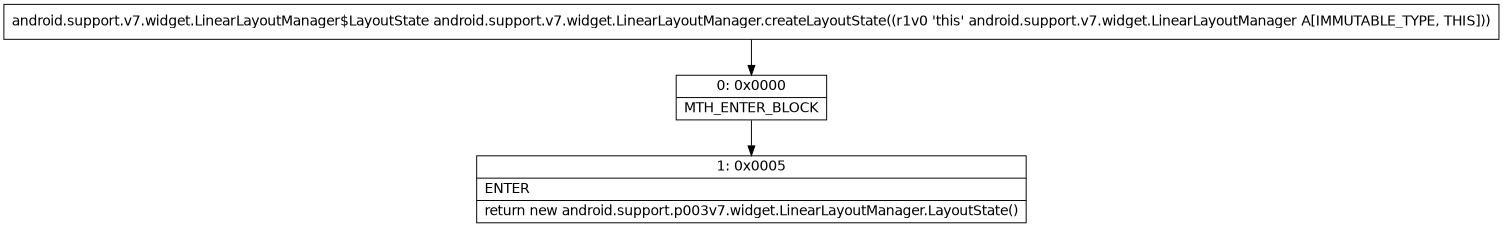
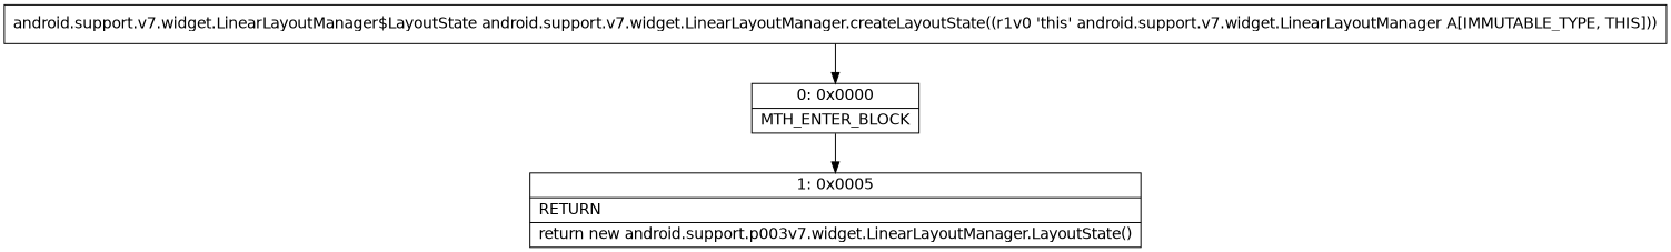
  digraph {
    fontname="DejaVu Sans"
    node [shape=record fontname="DejaVu Sans"]
    edge [fontname="DejaVu Sans"]
    n1 [label="{0\:\ 0x0000|MTH_ENTER_BLOCK\l}"]
-   n2 [label="{1\:\ 0x0005|ENTER\l|return new android.support.p003v7.widget.LinearLayoutManager.LayoutState()\l}"]
+   n2 [label="{1\:\ 0x0005|RETURN\l|return new android.support.p003v7.widget.LinearLayoutManager.LayoutState()\l}"]
    n3 [label="{android.support.v7.widget.LinearLayoutManager$LayoutState android.support.v7.widget.LinearLayoutManager.createLayoutState((r1v0 'this' android.support.v7.widget.LinearLayoutManager A[IMMUTABLE_TYPE, THIS])) }"]
    n1 -> n2
    n3 -> n1
  }
